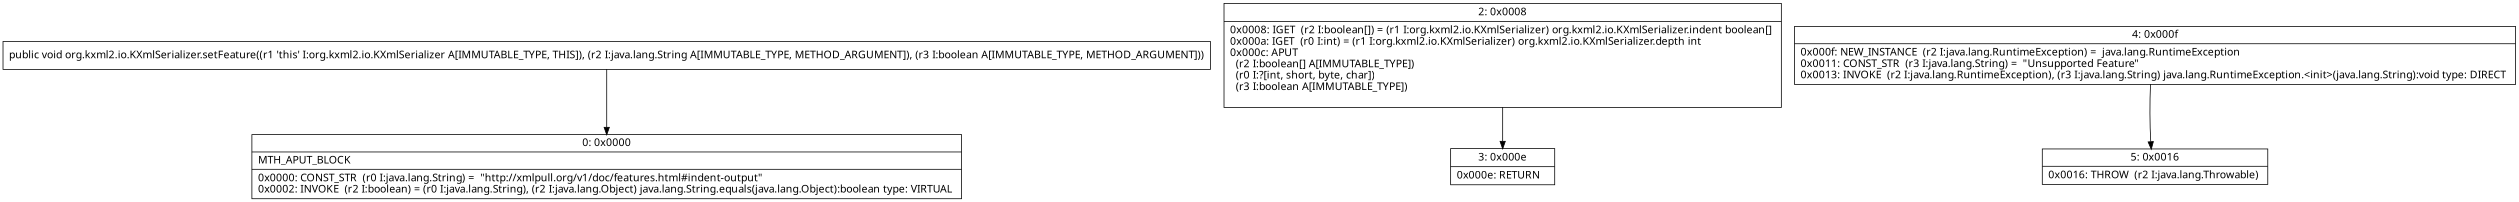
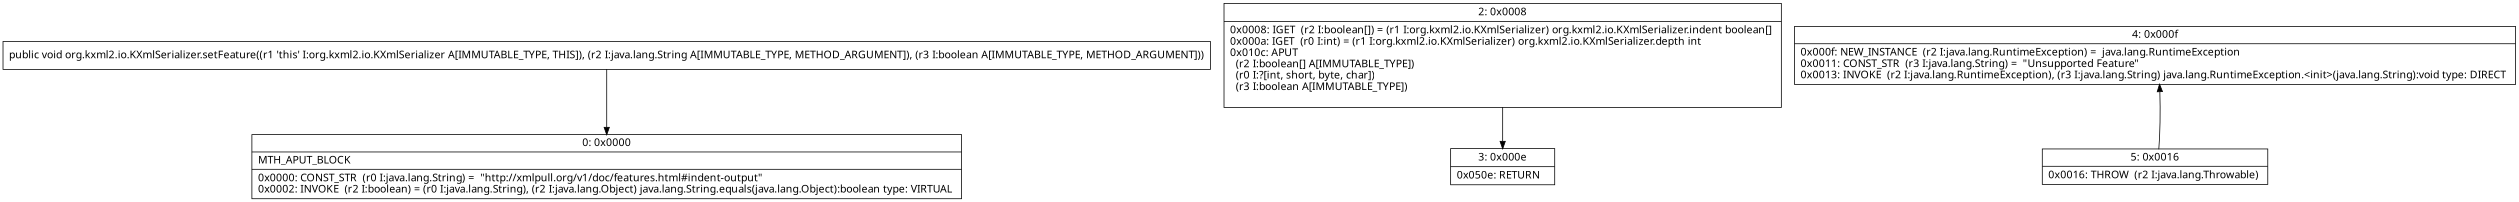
  digraph {
    fontname="Noto Sans"
    node [fontname="Noto Sans" shape=record]
    edge [fontname="Noto Sans"]
    n1 [label="{0\:\ 0x0000|MTH_APUT_BLOCK\l|0x0000: CONST_STR  (r0 I:java.lang.String) =  \"http:\/\/xmlpull.org\/v1\/doc\/features.html#indent\-output\" \l0x0002: INVOKE  (r2 I:boolean) = (r0 I:java.lang.String), (r2 I:java.lang.Object) java.lang.String.equals(java.lang.Object):boolean type: VIRTUAL \l}"]
-   n2 [label="{2\:\ 0x0008|0x0008: IGET  (r2 I:boolean[]) = (r1 I:org.kxml2.io.KXmlSerializer) org.kxml2.io.KXmlSerializer.indent boolean[] \l0x000a: IGET  (r0 I:int) = (r1 I:org.kxml2.io.KXmlSerializer) org.kxml2.io.KXmlSerializer.depth int \l0x000c: APUT  \l  (r2 I:boolean[] A[IMMUTABLE_TYPE])\l  (r0 I:?[int, short, byte, char])\l  (r3 I:boolean A[IMMUTABLE_TYPE])\l \l}"]
-   n3 [label="{3\:\ 0x000e|0x000e: RETURN   \l}"]
+   n2 [label="{2\:\ 0x0008|0x0008: IGET  (r2 I:boolean[]) = (r1 I:org.kxml2.io.KXmlSerializer) org.kxml2.io.KXmlSerializer.indent boolean[] \l0x000a: IGET  (r0 I:int) = (r1 I:org.kxml2.io.KXmlSerializer) org.kxml2.io.KXmlSerializer.depth int \l0x010c: APUT  \l  (r2 I:boolean[] A[IMMUTABLE_TYPE])\l  (r0 I:?[int, short, byte, char])\l  (r3 I:boolean A[IMMUTABLE_TYPE])\l \l}"]
+   n3 [label="{3\:\ 0x000e|0x050e: RETURN   \l}"]
    n4 [label="{4\:\ 0x000f|0x000f: NEW_INSTANCE  (r2 I:java.lang.RuntimeException) =  java.lang.RuntimeException \l0x0011: CONST_STR  (r3 I:java.lang.String) =  \"Unsupported Feature\" \l0x0013: INVOKE  (r2 I:java.lang.RuntimeException), (r3 I:java.lang.String) java.lang.RuntimeException.\<init\>(java.lang.String):void type: DIRECT \l}"]
    n5 [label="{5\:\ 0x0016|0x0016: THROW  (r2 I:java.lang.Throwable) \l}"]
    n6 [label="{public void org.kxml2.io.KXmlSerializer.setFeature((r1 'this' I:org.kxml2.io.KXmlSerializer A[IMMUTABLE_TYPE, THIS]), (r2 I:java.lang.String A[IMMUTABLE_TYPE, METHOD_ARGUMENT]), (r3 I:boolean A[IMMUTABLE_TYPE, METHOD_ARGUMENT])) }"]
    n2 -> n3
-   n4 -> n5
+   n5 -> n4
    n6 -> n1
  }
